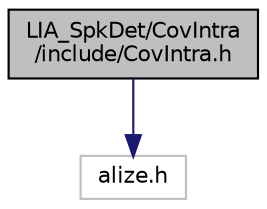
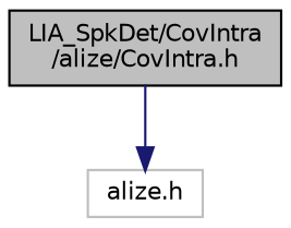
  digraph {
    node [fontname=Helvetica fontsize=10 shape=record style=filled]
-   n1 [color=black fillcolor=grey75 fontcolor=black height=0.2 label="LIA_SpkDet/CovIntra\l/include/CovIntra.h" width=0.4]
+   n1 [color=black fillcolor=grey75 fontcolor=black height=0.2 label="LIA_SpkDet/CovIntra\l/alize/CovIntra.h" width=0.4]
    n2 [color=grey75 fillcolor=white height=0.2 label="alize.h" width=0.4]
    n1 -> n2 [color=midnightblue fontname=Helvetica fontsize=10 labelfontname=Helvetica labelfontsize=10 style=solid]
  }
